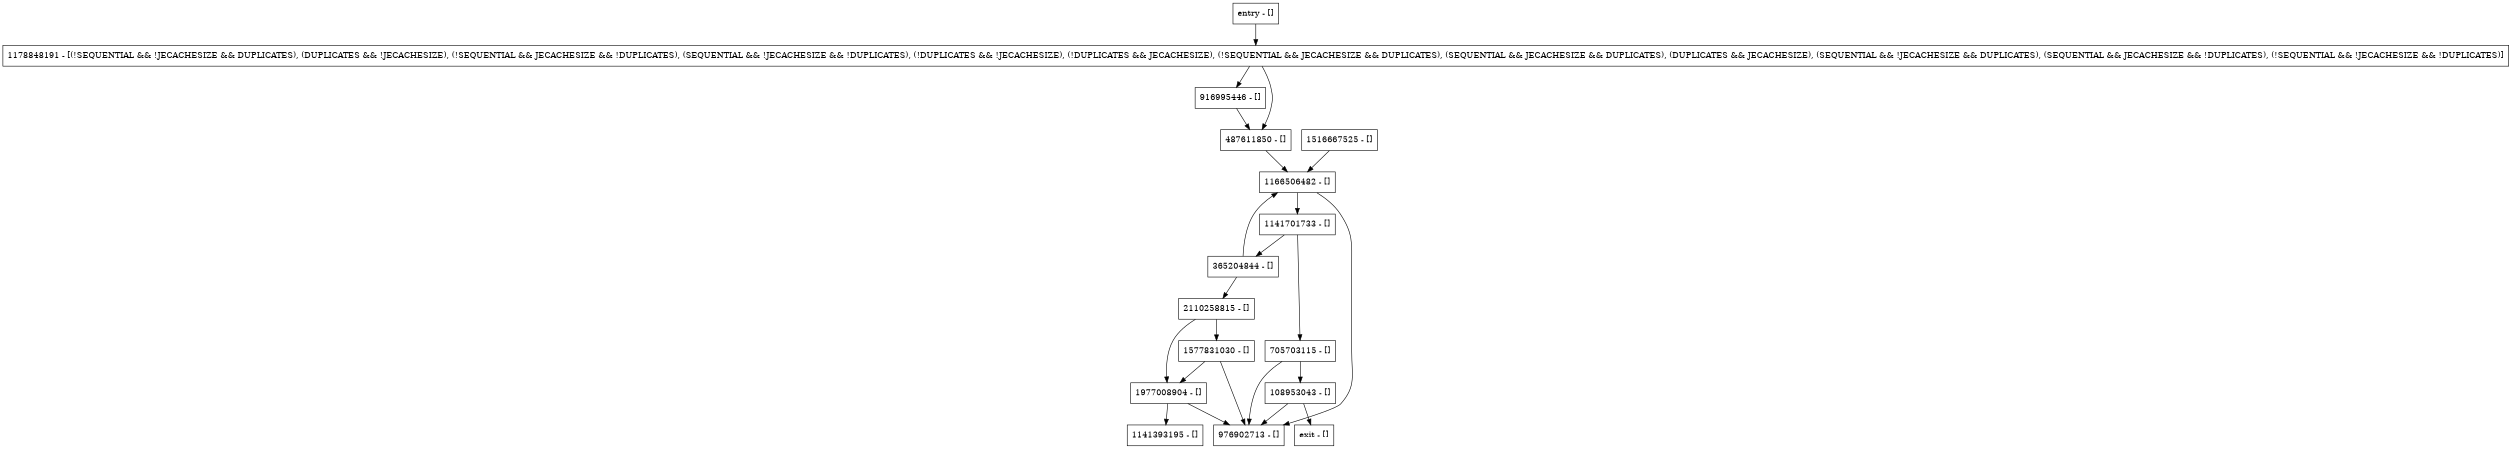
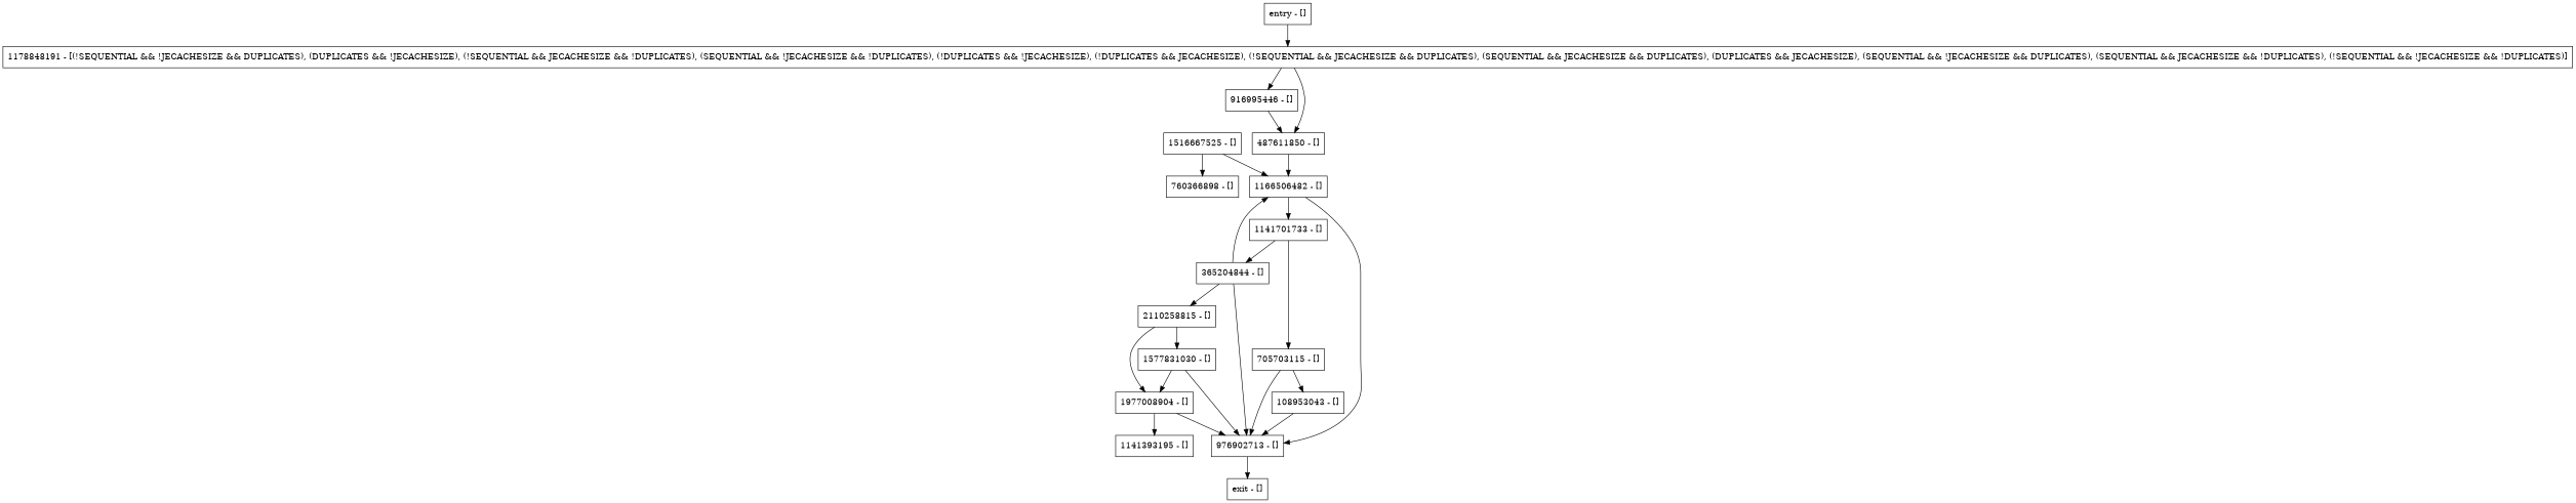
  digraph {
    node [shape=record]
+   n1 [label="760366898 - []"]
    n2 [label="1166506482 - []"]
    n3 [label="976902713 - []"]
    n4 [label="1141701733 - []"]
    n5 [label="108953043 - []"]
    n6 [label="exit - []"]
    n7 [label="1178848191 - [(!SEQUENTIAL && !JECACHESIZE && DUPLICATES), (DUPLICATES && !JECACHESIZE), (!SEQUENTIAL && JECACHESIZE && !DUPLICATES), (SEQUENTIAL && !JECACHESIZE && !DUPLICATES), (!DUPLICATES && !JECACHESIZE), (!DUPLICATES && JECACHESIZE), (!SEQUENTIAL && JECACHESIZE && DUPLICATES), (SEQUENTIAL && JECACHESIZE && DUPLICATES), (DUPLICATES && JECACHESIZE), (SEQUENTIAL && !JECACHESIZE && DUPLICATES), (SEQUENTIAL && JECACHESIZE && !DUPLICATES), (!SEQUENTIAL && !JECACHESIZE && !DUPLICATES)]"]
    n8 [label="916995446 - []"]
    n9 [label="487611850 - []"]
    n10 [label="1141393195 - []"]
    n11 [label="1977008904 - []"]
    n12 [label="2110258815 - []"]
    n13 [label="1577831030 - []"]
    n14 [label="365204844 - []"]
    n15 [label="705703115 - []"]
    n16 [label="entry - []"]
    n17 [label="1516667525 - []"]
    n2 -> n3
    n2 -> n4
-   n5 -> n6
+   n3 -> n6
    n4 -> n14
    n4 -> n15
    n5 -> n3
    n7 -> n8
    n7 -> n9
    n8 -> n9
    n9 -> n2
    n11 -> n3
    n11 -> n10
    n12 -> n11
    n12 -> n13
    n13 -> n3
    n13 -> n11
    n14 -> n2
+   n14 -> n3
    n14 -> n12
    n15 -> n3
    n15 -> n5
    n16 -> n7
+   n17 -> n1
    n17 -> n2
  }
